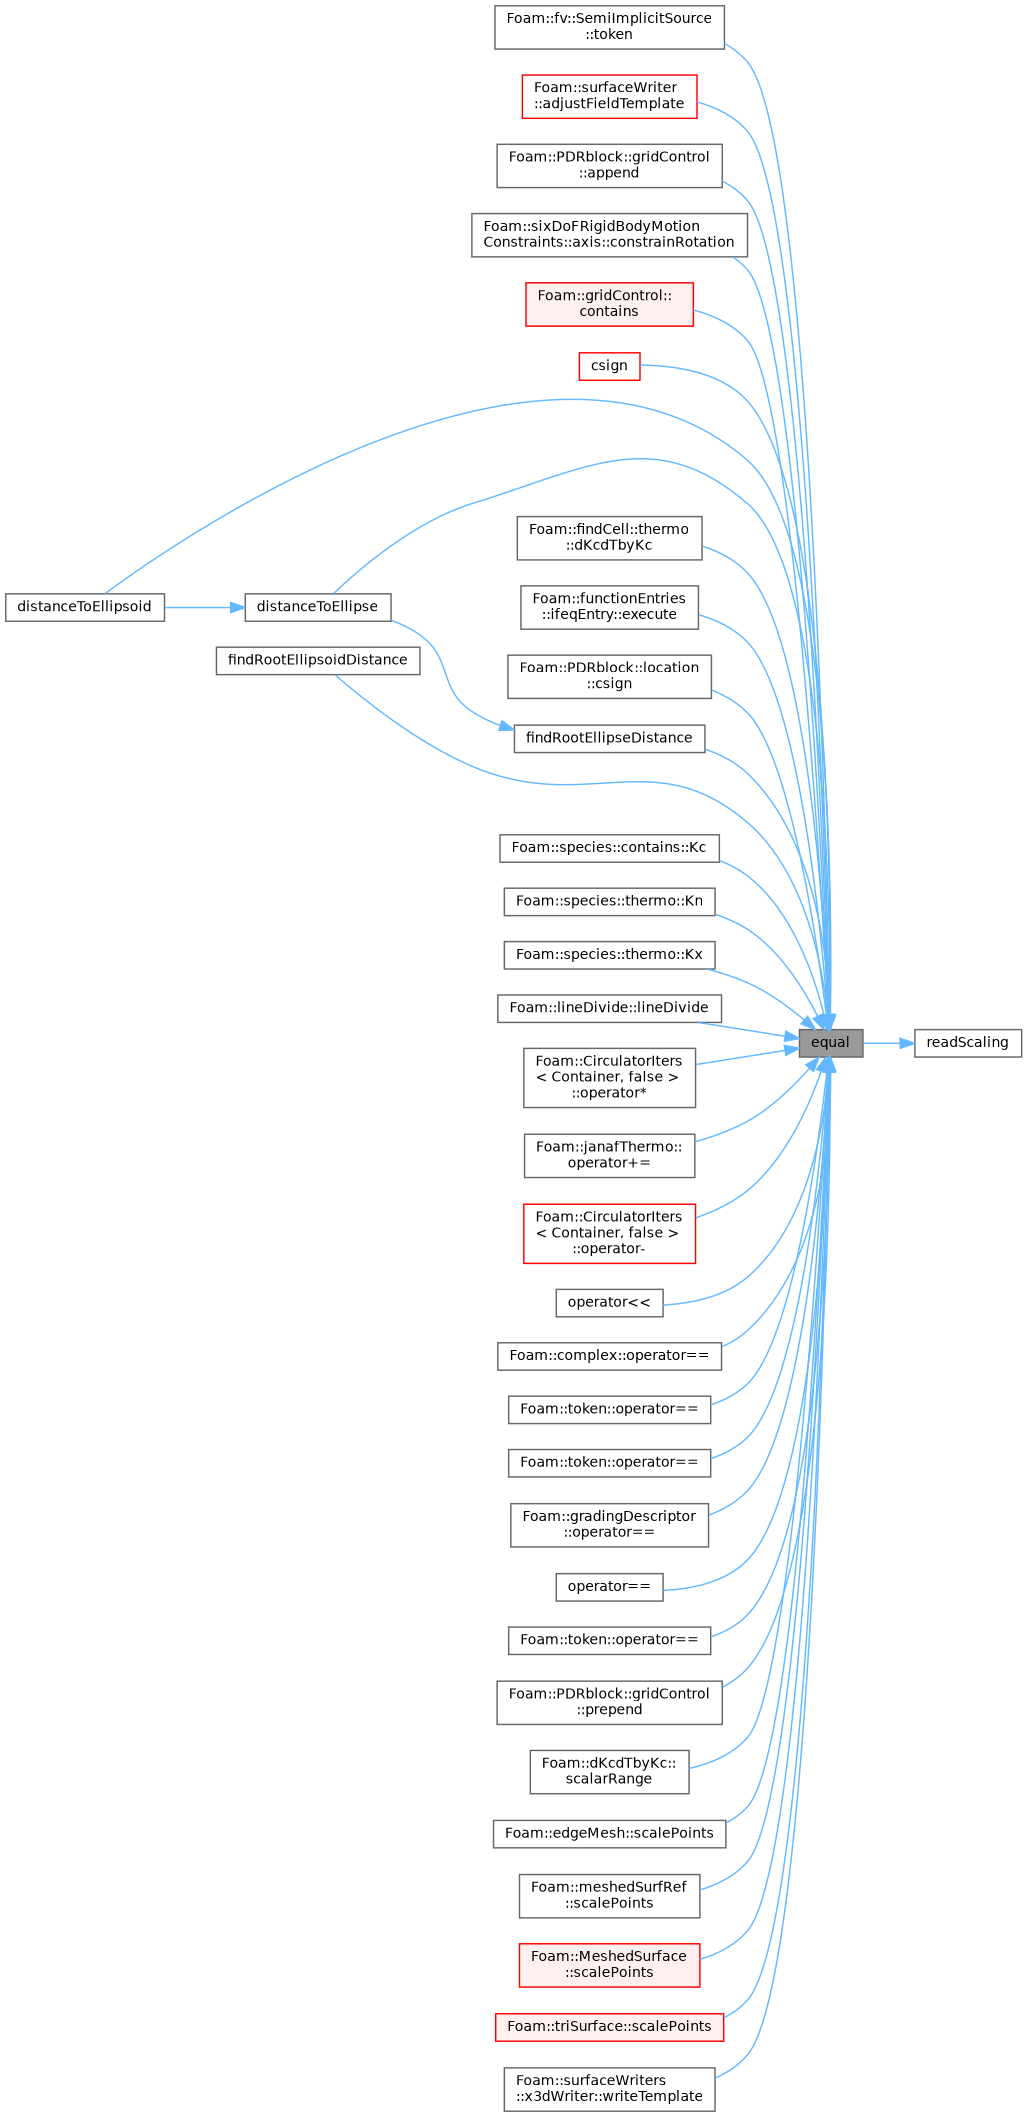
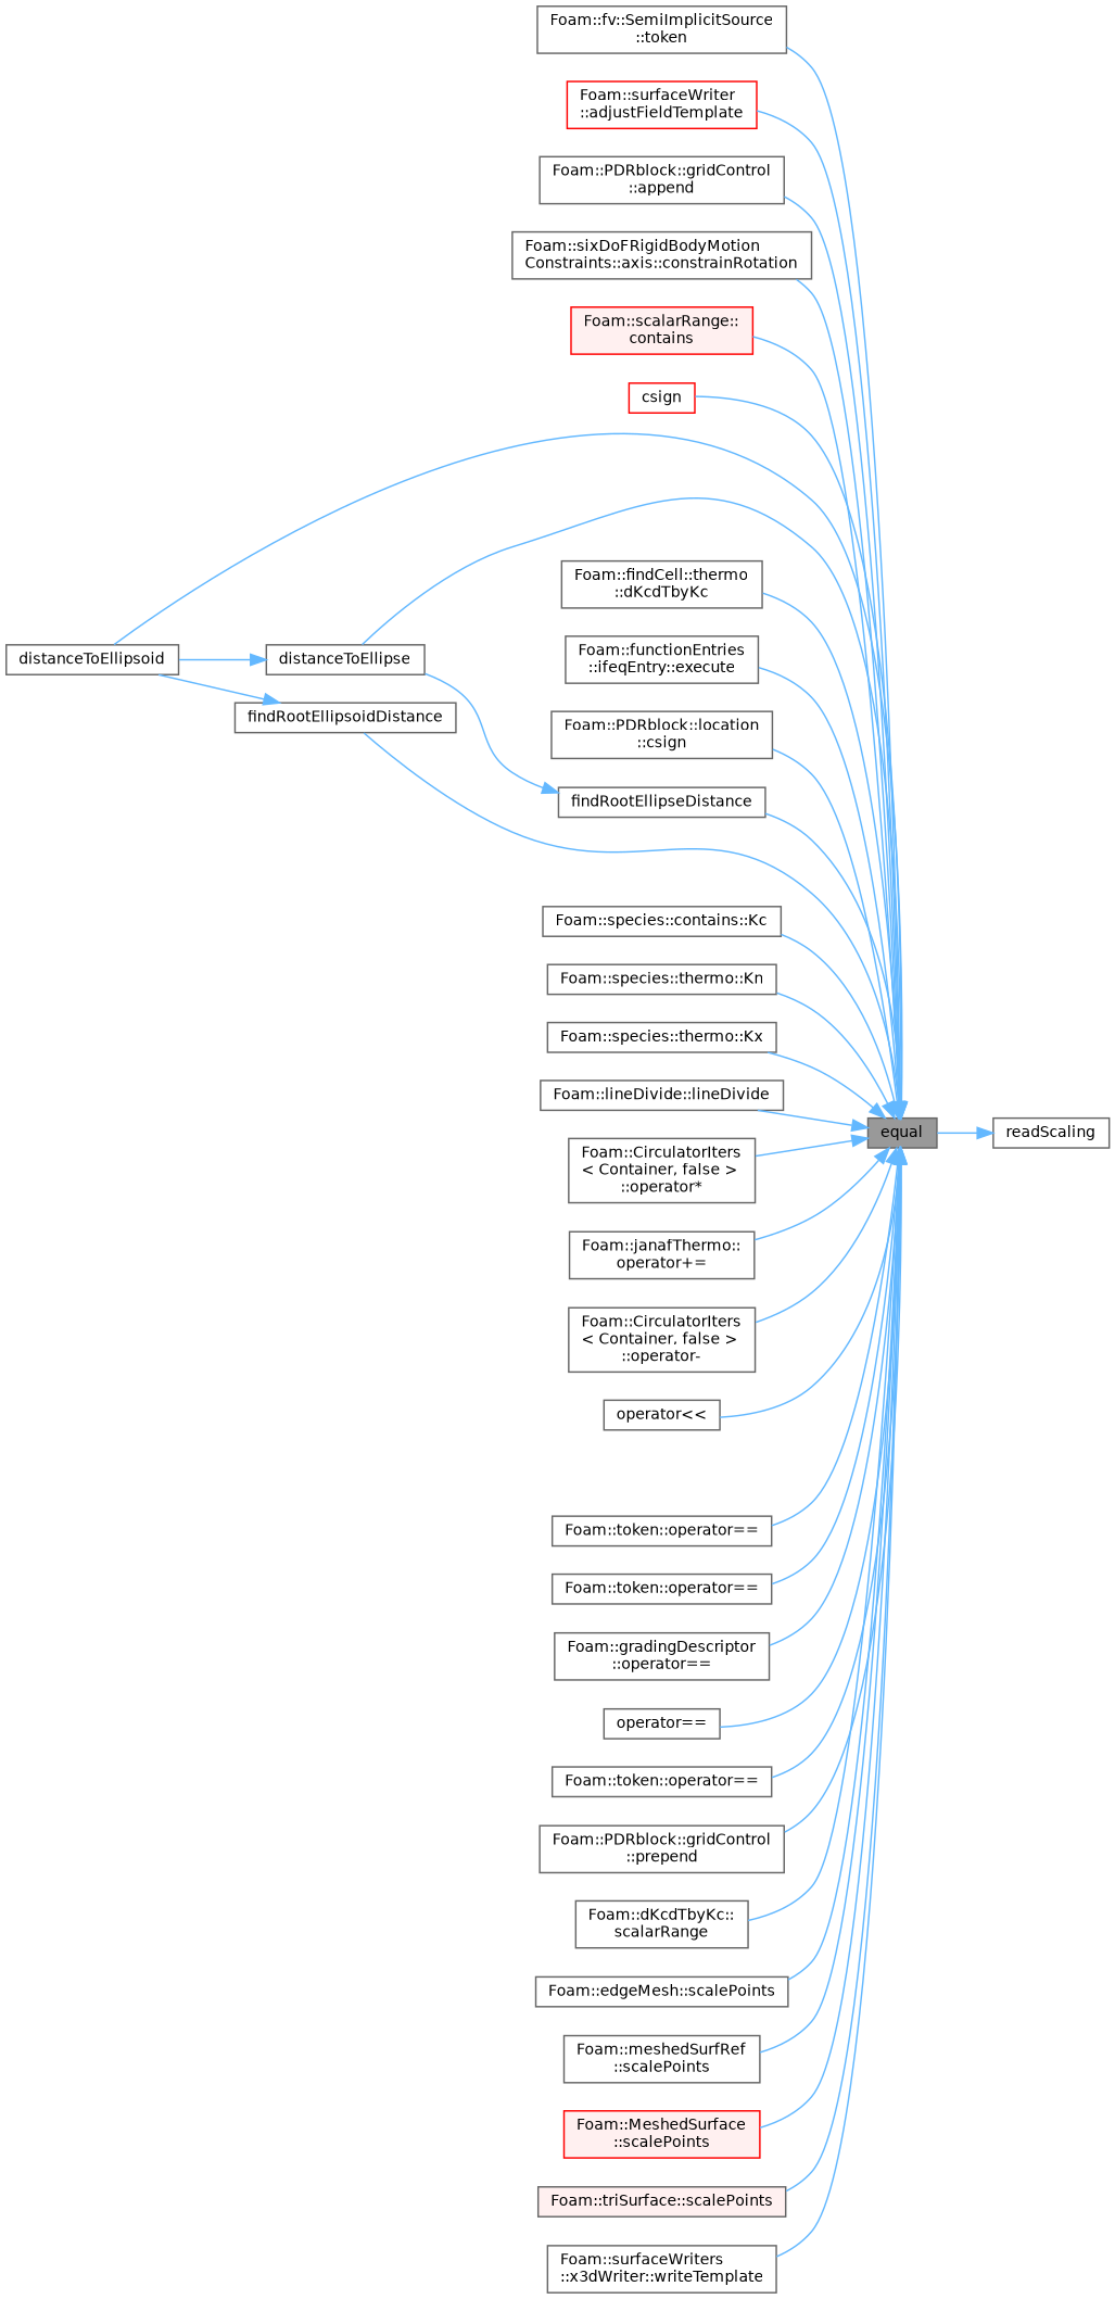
  digraph {
    rankdir=RL
    node [color=grey40 fillcolor=white fontname=Helvetica fontsize=10 shape=box style=filled]
    edge [color=steelblue1 dir=back fontname=Helvetica fontsize=10 labelfontname=Helvetica labelfontsize=10 style=solid]
    n1 [color=gray40 fillcolor=grey60 fontcolor=black height=0.2 label=equal width=0.4]
    n2 [height=0.2 label="Foam::fv::SemiImplicitSource\l::token" width=0.4]
    n3 [color=red height=0.2 label="Foam::surfaceWriter\l::adjustFieldTemplate" width=0.4]
    n4 [height=0.2 label="Foam::PDRblock::gridControl\l::append" width=0.4]
    n5 [height=0.2 label="Foam::sixDoFRigidBodyMotion\lConstraints::axis::constrainRotation" width=0.4]
-   n6 [color=red fillcolor="#FFF0F0" height=0.2 label="Foam::gridControl::\lcontains" width=0.4]
+   n6 [color=red fillcolor="#FFF0F0" height=0.2 label="Foam::scalarRange::\lcontains" width=0.4]
    n7 [color=red height=0.2 label=csign width=0.4]
    n8 [height=0.2 label=distanceToEllipse width=0.4]
    n9 [height=0.2 label=distanceToEllipsoid width=0.4]
    n10 [height=0.2 label="Foam::findCell::thermo\l::dKcdTbyKc" width=0.4]
    n11 [height=0.2 label="Foam::functionEntries\l::ifeqEntry::execute" width=0.4]
    n12 [height=0.2 label="Foam::PDRblock::location\l::csign" width=0.4]
    n13 [height=0.2 label=findRootEllipseDistance width=0.4]
    n14 [height=0.2 label=findRootEllipsoidDistance width=0.4]
    n15 [height=0.2 label="Foam::species::contains::Kc" width=0.4]
    n16 [height=0.2 label="Foam::species::thermo::Kn" width=0.4]
    n17 [height=0.2 label="Foam::species::thermo::Kx" width=0.4]
    n18 [height=0.2 label="Foam::lineDivide::lineDivide" width=0.4]
    n19 [height=0.2 label="Foam::CirculatorIters\l\< Container, false \>\l::operator*" width=0.4]
    n20 [height=0.2 label="Foam::janafThermo::\loperator+=" width=0.4]
-   n21 [color=red height=0.2 label="Foam::CirculatorIters\l\< Container, false \>\l::operator-" width=0.4]
+   n21 [height=0.2 label="Foam::CirculatorIters\l\< Container, false \>\l::operator-" width=0.4]
    n22 [height=0.2 label="operator\<\<" width=0.4]
-   n23 [height=0.2 label="Foam::complex::operator==" width=0.4]
    n24 [height=0.2 label="Foam::token::operator==" width=0.4]
    n25 [height=0.2 label="Foam::token::operator==" width=0.4]
    n26 [height=0.2 label="Foam::gradingDescriptor\l::operator==" width=0.4]
    n27 [height=0.2 label="operator==" width=0.4]
    n28 [height=0.2 label="Foam::token::operator==" width=0.4]
    n29 [height=0.2 label="Foam::PDRblock::gridControl\l::prepend" width=0.4]
    n30 [height=0.2 label="Foam::dKcdTbyKc::\lscalarRange" width=0.4]
    n31 [height=0.2 label="Foam::edgeMesh::scalePoints" width=0.4]
    n32 [height=0.2 label="Foam::meshedSurfRef\l::scalePoints" width=0.4]
    n33 [color=red fillcolor="#FFF0F0" height=0.2 label="Foam::MeshedSurface\l::scalePoints" width=0.4]
-   n34 [color=red fillcolor="#FFF0F0" height=0.2 label="Foam::triSurface::scalePoints" width=0.4]
+   n34 [fillcolor="#FFF0F0" height=0.2 label="Foam::triSurface::scalePoints" width=0.4]
    n35 [height=0.2 label="Foam::surfaceWriters\l::x3dWriter::writeTemplate" width=0.4]
    n36 [height=0.2 label=readScaling width=0.4]
    n1 -> n2
    n1 -> n3
    n1 -> n4
    n1 -> n5
    n1 -> n6
    n1 -> n7
    n1 -> n8
    n1 -> n9
    n1 -> n10
    n1 -> n11
    n1 -> n12
    n1 -> n13
    n1 -> n14
    n1 -> n15
    n1 -> n16
    n1 -> n17
    n1 -> n18
    n1 -> n19
    n1 -> n20
    n1 -> n21
    n1 -> n22
-   n1 -> n23
    n1 -> n24
    n1 -> n25
    n1 -> n26
    n1 -> n27
    n1 -> n28
    n1 -> n29
    n1 -> n30
    n1 -> n31
    n1 -> n32
    n1 -> n33
    n1 -> n34
    n1 -> n35
    n8 -> n9
    n13 -> n8
+   n14 -> n9
    n36 -> n1
  }
